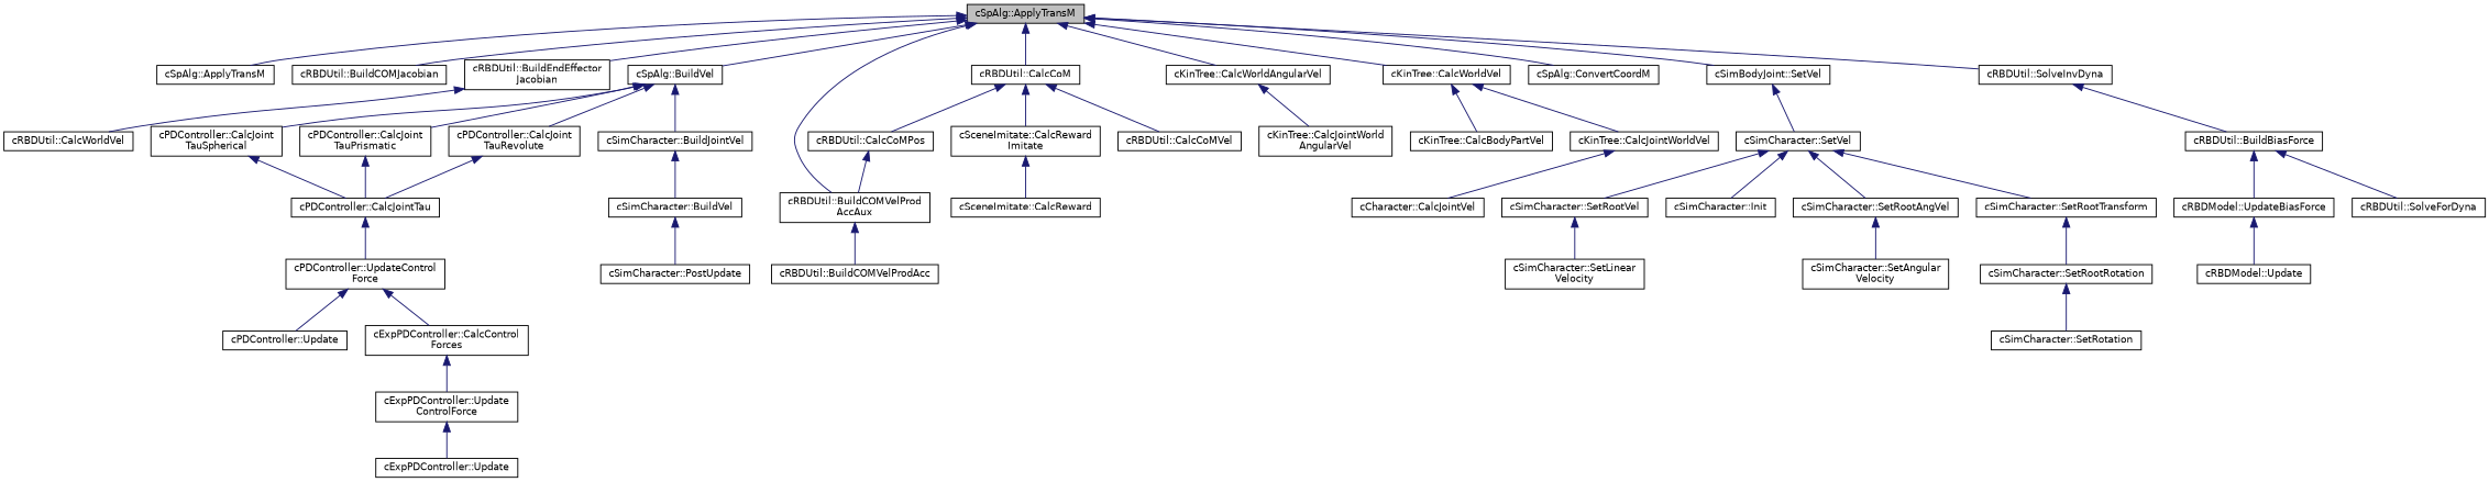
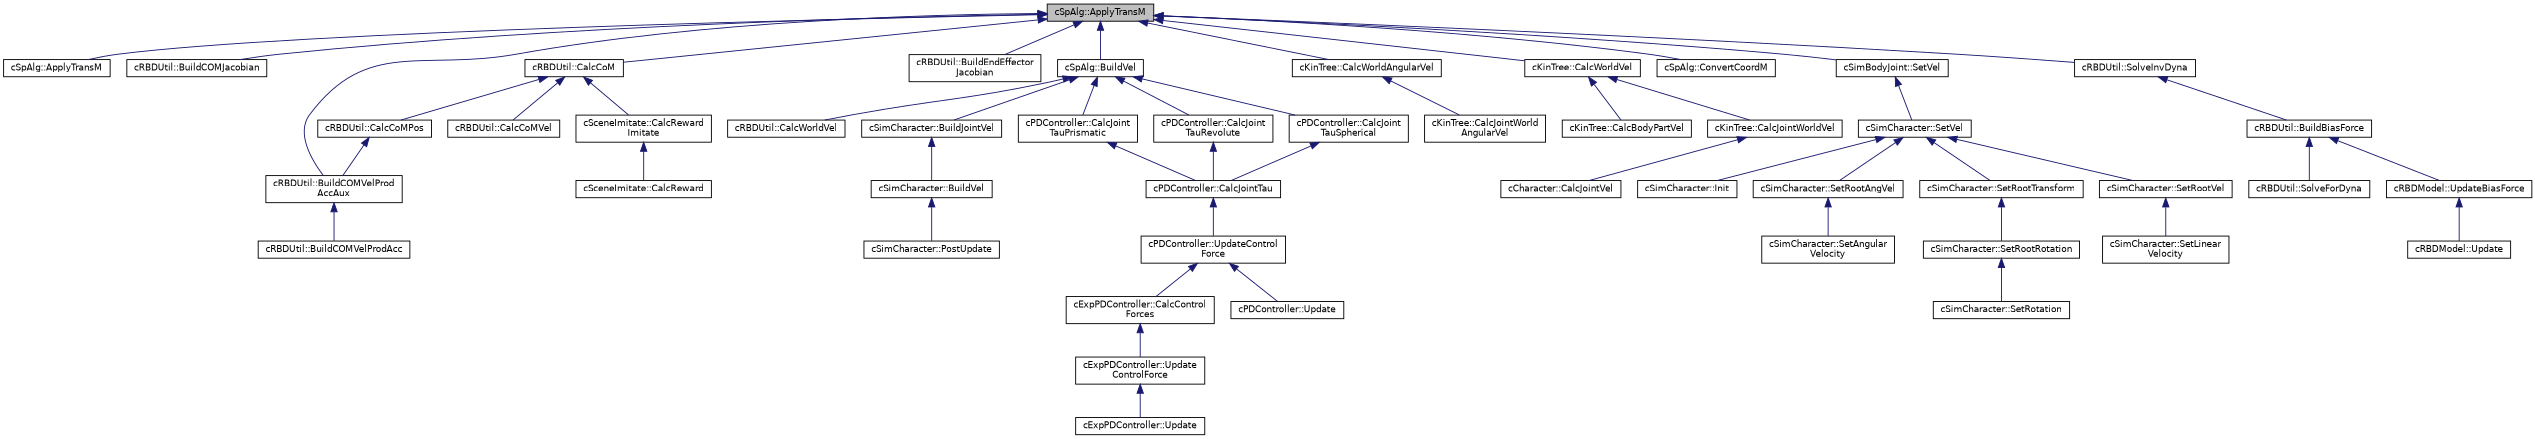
  digraph {
    fontname="DejaVu Sans"
    rankdir=TB
    node [color=black fillcolor=white fontname="DejaVu Sans" fontsize=10 shape=record style=filled]
    edge [color=midnightblue dir=back fontname="DejaVu Sans" fontsize=10 labelfontname=Helvetica labelfontsize=10 style=solid]
    n1 [fillcolor=grey75 fontcolor=black height=0.2 label="cSpAlg::ApplyTransM" width=0.4]
    n2 [height=0.2 label="cSpAlg::ApplyTransM" width=0.4]
    n3 [height=0.2 label="cRBDUtil::BuildCOMJacobian" width=0.4]
    n4 [height=0.2 label="cRBDUtil::BuildCOMVelProd\lAccAux" width=0.4]
    n5 [height=0.2 label="cRBDUtil::BuildEndEffector\lJacobian" width=0.4]
    n6 [height=0.2 label="cSpAlg::BuildVel" width=0.4]
    n7 [height=0.2 label="cRBDUtil::CalcCoM" width=0.4]
    n8 [height=0.2 label="cKinTree::CalcWorldAngularVel" width=0.4]
    n9 [height=0.2 label="cKinTree::CalcWorldVel" width=0.4]
    n10 [height=0.2 label="cSpAlg::ConvertCoordM" width=0.4]
    n11 [height=0.2 label="cSimBodyJoint::SetVel" width=0.4]
    n12 [height=0.2 label="cRBDUtil::SolveInvDyna" width=0.4]
    n13 [height=0.2 label="cRBDUtil::BuildCOMVelProdAcc" width=0.4]
    n14 [height=0.2 label="cRBDUtil::CalcWorldVel" width=0.4]
    n15 [height=0.2 label="cSimCharacter::BuildJointVel" width=0.4]
    n16 [height=0.2 label="cPDController::CalcJoint\lTauPrismatic" width=0.4]
    n17 [height=0.2 label="cPDController::CalcJoint\lTauRevolute" width=0.4]
    n18 [height=0.2 label="cPDController::CalcJoint\lTauSpherical" width=0.4]
    n19 [height=0.2 label="cRBDUtil::CalcCoMPos" width=0.4]
    n20 [height=0.2 label="cRBDUtil::CalcCoMVel" width=0.4]
    n21 [height=0.2 label="cSceneImitate::CalcReward\lImitate" width=0.4]
    n22 [height=0.2 label="cKinTree::CalcJointWorld\lAngularVel" width=0.4]
    n23 [height=0.2 label="cKinTree::CalcBodyPartVel" width=0.4]
    n24 [height=0.2 label="cKinTree::CalcJointWorldVel" width=0.4]
    n25 [height=0.2 label="cSimCharacter::SetVel" width=0.4]
    n26 [height=0.2 label="cRBDUtil::BuildBiasForce" width=0.4]
    n27 [height=0.2 label="cSimCharacter::BuildVel" width=0.4]
    n28 [height=0.2 label="cPDController::CalcJointTau" width=0.4]
    n29 [height=0.2 label="cSimCharacter::PostUpdate" width=0.4]
    n30 [height=0.2 label="cPDController::UpdateControl\lForce" width=0.4]
    n31 [height=0.2 label="cExpPDController::CalcControl\lForces" width=0.4]
    n32 [height=0.2 label="cPDController::Update" width=0.4]
    n33 [height=0.2 label="cExpPDController::Update\lControlForce" width=0.4]
    n34 [height=0.2 label="cExpPDController::Update" width=0.4]
    n35 [height=0.2 label="cSceneImitate::CalcReward" width=0.4]
    n36 [height=0.2 label="cCharacter::CalcJointVel" width=0.4]
    n37 [height=0.2 label="cSimCharacter::Init" width=0.4]
    n38 [height=0.2 label="cSimCharacter::SetRootAngVel" width=0.4]
    n39 [height=0.2 label="cSimCharacter::SetRootTransform" width=0.4]
    n40 [height=0.2 label="cSimCharacter::SetRootVel" width=0.4]
    n41 [height=0.2 label="cSimCharacter::SetAngular\lVelocity" width=0.4]
    n42 [height=0.2 label="cSimCharacter::SetRootRotation" width=0.4]
    n43 [height=0.2 label="cSimCharacter::SetLinear\lVelocity" width=0.4]
    n44 [height=0.2 label="cSimCharacter::SetRotation" width=0.4]
    n45 [height=0.2 label="cRBDUtil::SolveForDyna" width=0.4]
    n46 [height=0.2 label="cRBDModel::UpdateBiasForce" width=0.4]
    n47 [height=0.2 label="cRBDModel::Update" width=0.4]
    n1 -> n2
    n1 -> n3
    n1 -> n4
    n1 -> n5
    n1 -> n6
    n1 -> n7
    n1 -> n8
    n1 -> n9
    n1 -> n10
    n1 -> n11
    n1 -> n12
    n4 -> n13
-   n5 -> n14
+   n6 -> n14
    n6 -> n15
    n6 -> n16
    n6 -> n17
    n6 -> n18
    n7 -> n19
    n7 -> n20
    n7 -> n21
    n8 -> n22
    n9 -> n23
    n9 -> n24
    n11 -> n25
    n12 -> n26
    n15 -> n27
    n16 -> n28
    n17 -> n28
    n18 -> n28
    n19 -> n4
    n21 -> n35
    n24 -> n36
    n25 -> n37
    n25 -> n38
    n25 -> n39
    n25 -> n40
    n26 -> n45
    n26 -> n46
    n27 -> n29
    n28 -> n30
    n30 -> n31
    n30 -> n32
    n31 -> n33
    n33 -> n34
    n38 -> n41
    n39 -> n42
    n40 -> n43
    n42 -> n44
    n46 -> n47
  }
